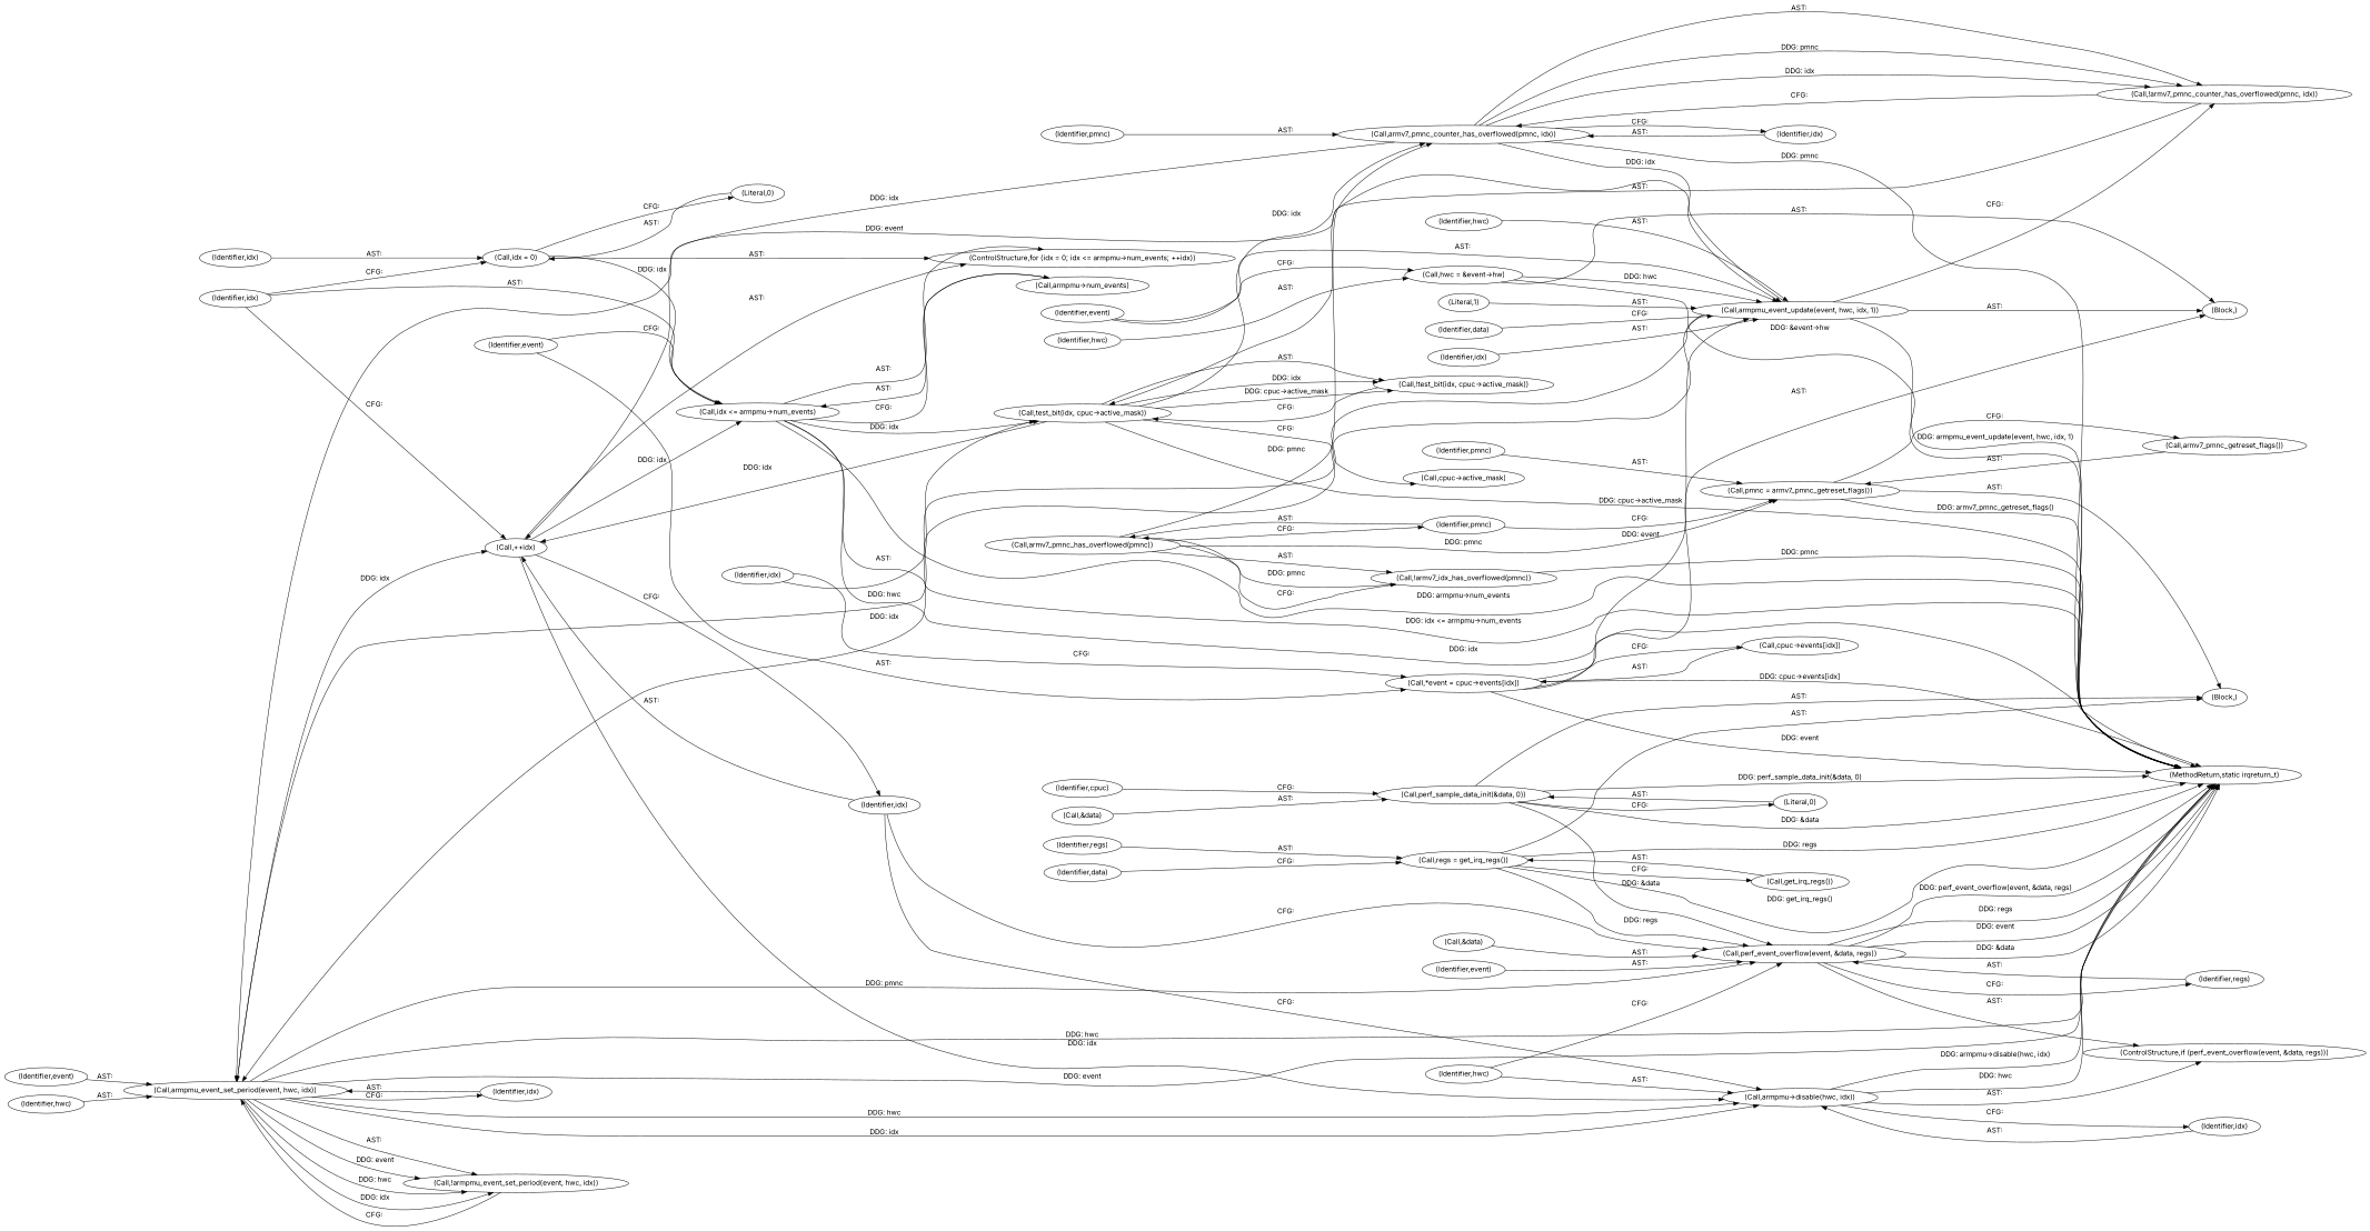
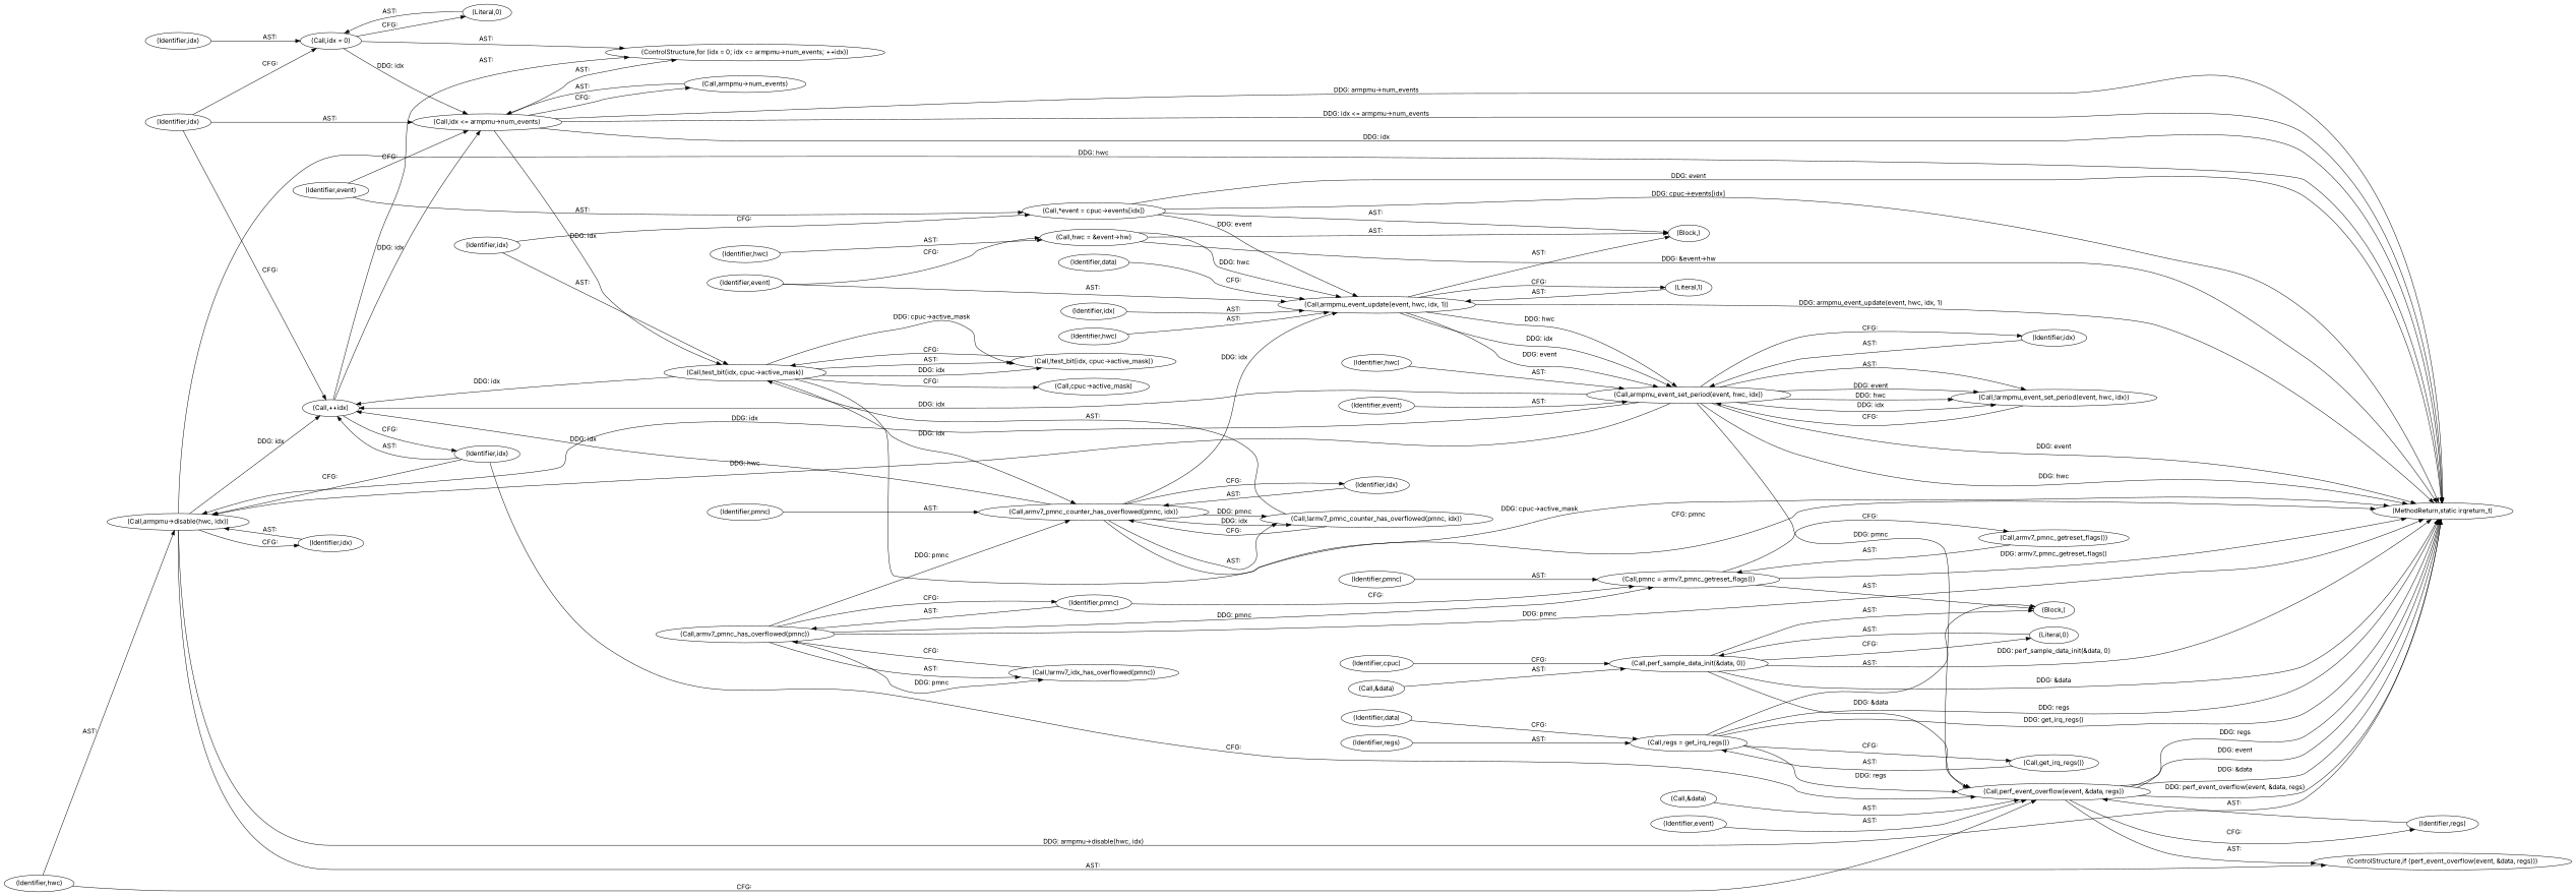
  digraph {
    fontname=Inter
    rankdir=LR
    node [fontname=Inter]
    edge [fontname=Inter]
    n1 [label="(Call,perf_event_overflow(event, &data, regs))"]
    n2 [label="(ControlStructure,if (perf_event_overflow(event, &data, regs)))"]
    n3 [label="(Identifier,regs)"]
    n4 [label="(MethodReturn,static irqreturn_t)"]
    n5 [label="(Call,armpmu_event_set_period(event, hwc, idx))"]
    n6 [label="(Call,++idx)"]
    n7 [label="(Call,armpmu->disable(hwc, idx))"]
    n8 [label="(Call,!armpmu_event_set_period(event, hwc, idx))"]
    n9 [label="(Identifier,idx)"]
    n10 [label="(Call,idx <= armpmu->num_events)"]
    n11 [label="(ControlStructure,for (idx = 0; idx <= armpmu->num_events; ++idx))"]
    n12 [label="(Identifier,idx)"]
    n13 [label="(Identifier,idx)"]
    n14 [label="(Call,armpmu_event_update(event, hwc, idx, 1))"]
    n15 [label="(Literal,1)"]
    n16 [label="(Block,)"]
    n17 [label="(Call,*event = cpuc->events[idx])"]
-   n18 [label="(Call,cpuc->events[idx])"]
    n19 [label="(Call,hwc = &event->hw)"]
    n20 [label="(Call,armv7_pmnc_counter_has_overflowed(pmnc, idx))"]
    n21 [label="(Call,!armv7_pmnc_counter_has_overflowed(pmnc, idx))"]
    n22 [label="(Identifier,idx)"]
    n23 [label="(Call,test_bit(idx, cpuc->active_mask))"]
    n24 [label="(Call,armv7_pmnc_has_overflowed(pmnc))"]
    n25 [label="(Identifier,pmnc)"]
    n26 [label="(Call,!armv7_idx_has_overflowed(pmnc))"]
    n27 [label="(Call,pmnc = armv7_pmnc_getreset_flags())"]
    n28 [label="(Block,)"]
    n29 [label="(Call,armv7_pmnc_getreset_flags())"]
    n30 [label="(Call,cpuc->active_mask)"]
    n31 [label="(Call,!test_bit(idx, cpuc->active_mask))"]
    n32 [label="(Call,armpmu->num_events)"]
    n33 [label="(Call,idx = 0)"]
    n34 [label="(Literal,0)"]
    n35 [label="(Call,perf_sample_data_init(&data, 0))"]
    n36 [label="(Literal,0)"]
    n37 [label="(Call,regs = get_irq_regs())"]
    n38 [label="(Call,get_irq_regs())"]
    n39 [label="(Identifier,hwc)"]
    n40 [label="(Identifier,idx)"]
    n41 [label="(Identifier,event)"]
    n42 [label="(Identifier,data)"]
    n43 [label="(Identifier,idx)"]
    n44 [label="(Identifier,event)"]
    n45 [label="(Identifier,hwc)"]
    n46 [label="(Identifier,event)"]
    n47 [label="(Call,&data)"]
    n48 [label="(Identifier,idx)"]
    n49 [label="(Call,&data)"]
    n50 [label="(Identifier,pmnc)"]
    n51 [label="(Identifier,regs)"]
    n52 [label="(Identifier,event)"]
    n53 [label="(Identifier,hwc)"]
    n54 [label="(Identifier,idx)"]
    n55 [label="(Identifier,cpuc)"]
    n56 [label="(Identifier,pmnc)"]
    n57 [label="(Identifier,hwc)"]
    n58 [label="(Identifier,data)"]
    n1 -> n2 [label="AST: "]
    n1 -> n3 [label="CFG: "]
    n1 -> n4 [label="DDG: event"]
    n1 -> n4 [label="DDG: &data"]
    n1 -> n4 [label="DDG: perf_event_overflow(event, &data, regs)"]
    n1 -> n4 [label="DDG: regs"]
    n3 -> n1 [label="AST: "]
    n5 -> n1 [label="DDG: pmnc"]
    n5 -> n4 [label="DDG: hwc"]
    n5 -> n4 [label="DDG: event"]
    n5 -> n6 [label="DDG: idx"]
    n5 -> n7 [label="DDG: hwc"]
    n5 -> n7 [label="DDG: idx"]
    n5 -> n8 [label="AST: "]
    n5 -> n8 [label="DDG: event"]
    n5 -> n8 [label="DDG: hwc"]
    n5 -> n8 [label="DDG: idx"]
    n5 -> n9 [label="CFG: "]
    n6 -> n10 [label="DDG: idx"]
    n6 -> n11 [label="AST: "]
    n6 -> n12 [label="CFG: "]
    n7 -> n2 [label="AST: "]
    n7 -> n4 [label="DDG: armpmu->disable(hwc, idx)"]
    n7 -> n4 [label="DDG: hwc"]
-   n6 -> n7 [label="DDG: idx"]
+   n7 -> n6 [label="DDG: idx"]
    n7 -> n13 [label="CFG: "]
    n8 -> n5 [label="CFG: "]
    n9 -> n5 [label="AST: "]
    n10 -> n4 [label="DDG: armpmu->num_events"]
    n10 -> n4 [label="DDG: idx <= armpmu->num_events"]
    n10 -> n4 [label="DDG: idx"]
    n10 -> n11 [label="AST: "]
    n10 -> n23 [label="DDG: idx"]
    n10 -> n32 [label="CFG: "]
    n12 -> n1 [label="CFG: "]
    n12 -> n6 [label="AST: "]
    n12 -> n7 [label="CFG: "]
    n13 -> n7 [label="AST: "]
    n14 -> n4 [label="DDG: armpmu_event_update(event, hwc, idx, 1)"]
    n14 -> n5 [label="DDG: event"]
    n14 -> n5 [label="DDG: hwc"]
    n14 -> n5 [label="DDG: idx"]
-   n14 -> n21 [label="CFG: "]
+   n14 -> n15 [label="CFG: "]
    n14 -> n16 [label="AST: "]
    n15 -> n14 [label="AST: "]
    n17 -> n4 [label="DDG: event"]
    n17 -> n4 [label="DDG: cpuc->events[idx]"]
    n17 -> n14 [label="DDG: event"]
    n17 -> n16 [label="AST: "]
-   n17 -> n18 [label="CFG: "]
-   n18 -> n17 [label="AST: "]
    n19 -> n4 [label="DDG: &event->hw"]
    n19 -> n14 [label="DDG: hwc"]
    n19 -> n16 [label="AST: "]
-   n20 -> n4 [label="DDG: pmnc"]
+   n20 -> n4 [label="CFG: pmnc"]
    n20 -> n6 [label="DDG: idx"]
    n20 -> n14 [label="DDG: idx"]
    n20 -> n21 [label="AST: "]
    n20 -> n21 [label="DDG: pmnc"]
    n20 -> n21 [label="DDG: idx"]
    n20 -> n22 [label="CFG: "]
    n21 -> n20 [label="CFG: "]
    n21 -> n23 [label="AST: "]
    n22 -> n20 [label="AST: "]
    n23 -> n4 [label="DDG: cpuc->active_mask"]
    n23 -> n6 [label="DDG: idx"]
    n23 -> n20 [label="DDG: idx"]
    n23 -> n30 [label="CFG: "]
    n23 -> n31 [label="AST: "]
    n23 -> n31 [label="DDG: idx"]
    n23 -> n31 [label="DDG: cpuc->active_mask"]
-   n26 -> n4 [label="DDG: pmnc"]
+   n24 -> n4 [label="DDG: pmnc"]
    n24 -> n20 [label="DDG: pmnc"]
    n24 -> n25 [label="CFG: "]
    n24 -> n26 [label="AST: "]
    n24 -> n26 [label="DDG: pmnc"]
    n24 -> n27 [label="DDG: pmnc"]
    n25 -> n24 [label="AST: "]
    n25 -> n27 [label="CFG: "]
    n26 -> n24 [label="CFG: "]
    n27 -> n4 [label="DDG: armv7_pmnc_getreset_flags()"]
    n27 -> n28 [label="AST: "]
    n27 -> n29 [label="CFG: "]
    n29 -> n27 [label="AST: "]
    n31 -> n23 [label="CFG: "]
    n32 -> n10 [label="AST: "]
    n33 -> n10 [label="DDG: idx"]
    n33 -> n11 [label="AST: "]
    n33 -> n34 [label="CFG: "]
    n34 -> n33 [label="AST: "]
    n35 -> n1 [label="DDG: &data"]
    n35 -> n4 [label="DDG: &data"]
    n35 -> n4 [label="DDG: perf_sample_data_init(&data, 0)"]
    n35 -> n28 [label="AST: "]
    n35 -> n36 [label="CFG: "]
    n36 -> n35 [label="AST: "]
    n37 -> n1 [label="DDG: regs"]
    n37 -> n4 [label="DDG: get_irq_regs()"]
    n37 -> n4 [label="DDG: regs"]
    n37 -> n28 [label="AST: "]
    n37 -> n38 [label="CFG: "]
    n38 -> n37 [label="AST: "]
    n39 -> n1 [label="CFG: "]
    n39 -> n7 [label="AST: "]
    n40 -> n17 [label="CFG: "]
    n40 -> n23 [label="AST: "]
    n41 -> n10 [label="CFG: "]
    n41 -> n17 [label="AST: "]
    n42 -> n14 [label="CFG: "]
    n43 -> n33 [label="AST: "]
    n44 -> n5 [label="AST: "]
    n45 -> n5 [label="AST: "]
    n46 -> n14 [label="AST: "]
    n46 -> n19 [label="CFG: "]
    n47 -> n35 [label="AST: "]
    n48 -> n14 [label="AST: "]
    n49 -> n1 [label="AST: "]
    n50 -> n20 [label="AST: "]
    n51 -> n37 [label="AST: "]
    n52 -> n1 [label="AST: "]
    n53 -> n14 [label="AST: "]
    n54 -> n6 [label="CFG: "]
    n54 -> n10 [label="AST: "]
    n54 -> n33 [label="CFG: "]
    n55 -> n35 [label="CFG: "]
    n56 -> n27 [label="AST: "]
    n57 -> n19 [label="AST: "]
    n58 -> n37 [label="CFG: "]
  }
